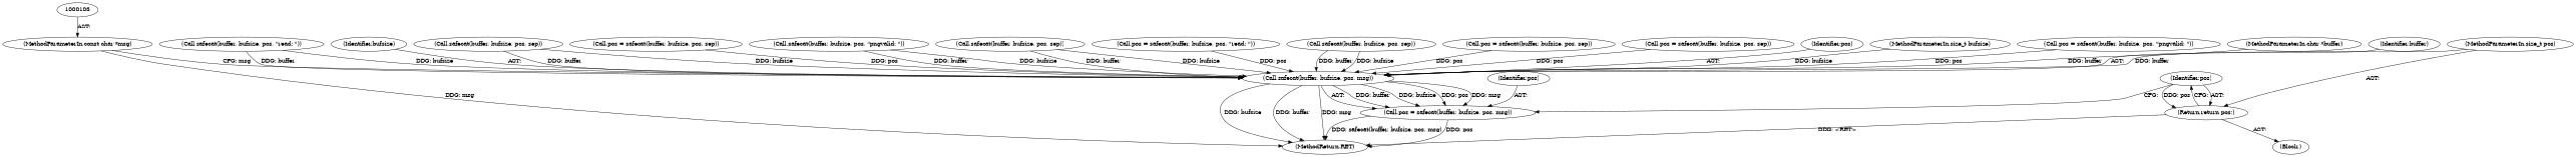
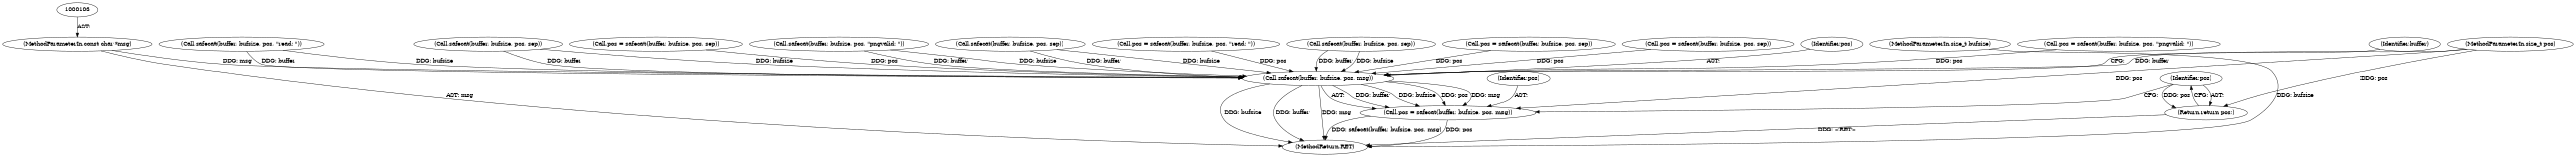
  digraph {
    n1 [label="(MethodParameterIn,const char *msg)"]
    n2 [label="(Call,safecat(buffer, bufsize, pos, msg))"]
    n3 [label="(MethodReturn,RET)"]
    n4 [label="(Call,pos = safecat(buffer, bufsize, pos, msg))"]
    1000103
    n6 [label="(Return,return pos;)"]
-   n7 [label="(Block,)"]
    n8 [label="(Identifier,pos)"]
    n9 [label="(Call,safecat(buffer, bufsize, pos, \"read: \"))"]
-   n10 [label="(Identifier,bufsize)"]
    n11 [label="(Call,safecat(buffer, bufsize, pos, sep))"]
    n12 [label="(Call,pos = safecat(buffer, bufsize, pos, sep))"]
    n13 [label="(Call,safecat(buffer, bufsize, pos, \"pngvalid: \"))"]
    n14 [label="(Call,safecat(buffer, bufsize, pos, sep))"]
    n15 [label="(Call,pos = safecat(buffer, bufsize, pos, \"read: \"))"]
    n16 [label="(Identifier,pos)"]
    n17 [label="(Call,safecat(buffer, bufsize, pos, sep))"]
    n18 [label="(Call,pos = safecat(buffer, bufsize, pos, sep))"]
    n19 [label="(Call,pos = safecat(buffer, bufsize, pos, sep))"]
    n20 [label="(Identifier,pos)"]
    n21 [label="(MethodParameterIn,size_t bufsize)"]
    n22 [label="(Call,pos = safecat(buffer, bufsize, pos, \"pngvalid: \"))"]
-   n23 [label="(MethodParameterIn,char *buffer)"]
    n24 [label="(Identifier,buffer)"]
    n25 [label="(MethodParameterIn,size_t pos)"]
-   n1 -> n2 [label="CFG: msg"]
-   n1 -> n3 [label="DDG: msg"]
+   n1 -> n2 [label="DDG: msg"]
+   n1 -> n3 [label="AST: msg"]
    n2 -> n3 [label="DDG: bufsize"]
    n2 -> n3 [label="DDG: buffer"]
    n2 -> n3 [label="DDG: msg"]
    n2 -> n4 [label="AST: "]
    n2 -> n4 [label="DDG: buffer"]
    n2 -> n4 [label="DDG: bufsize"]
    n2 -> n4 [label="DDG: pos"]
    n2 -> n4 [label="DDG: msg"]
    n4 -> n3 [label="DDG: safecat(buffer, bufsize, pos, msg)"]
    n4 -> n3 [label="DDG: pos"]
    1000103 -> n1 [label="AST: "]
    n6 -> n3 [label="DDG: <RET>"]
-   n6 -> n7 [label="AST: "]
    n6 -> n8 [label="CFG: "]
    n8 -> n4 [label="CFG: "]
    n8 -> n6 [label="AST: "]
    n8 -> n6 [label="DDG: pos"]
    n9 -> n2 [label="DDG: buffer"]
    n9 -> n2 [label="DDG: bufsize"]
-   n10 -> n2 [label="AST: "]
    n11 -> n2 [label="DDG: buffer"]
    n11 -> n2 [label="DDG: bufsize"]
    n12 -> n2 [label="DDG: pos"]
    n13 -> n2 [label="DDG: buffer"]
    n13 -> n2 [label="DDG: bufsize"]
    n14 -> n2 [label="DDG: buffer"]
    n14 -> n2 [label="DDG: bufsize"]
    n15 -> n2 [label="DDG: pos"]
    n16 -> n4 [label="AST: "]
    n17 -> n2 [label="DDG: buffer"]
    n17 -> n2 [label="DDG: bufsize"]
    n18 -> n2 [label="DDG: pos"]
    n19 -> n2 [label="DDG: pos"]
    n20 -> n2 [label="AST: "]
-   n21 -> n2 [label="DDG: bufsize"]
+   n21 -> n3 [label="DDG: bufsize"]
    n22 -> n2 [label="DDG: pos"]
-   n23 -> n2 [label="DDG: buffer"]
-   n24 -> n2 [label="AST: "]
+   n24 -> n2 [label="CFG: "]
    n25 -> n2 [label="DDG: buffer"]
-   n25 -> n6 [label="AST: "]
+   n25 -> n4 [label="DDG: pos"]
+   n25 -> n6 [label="DDG: pos"]
  }
